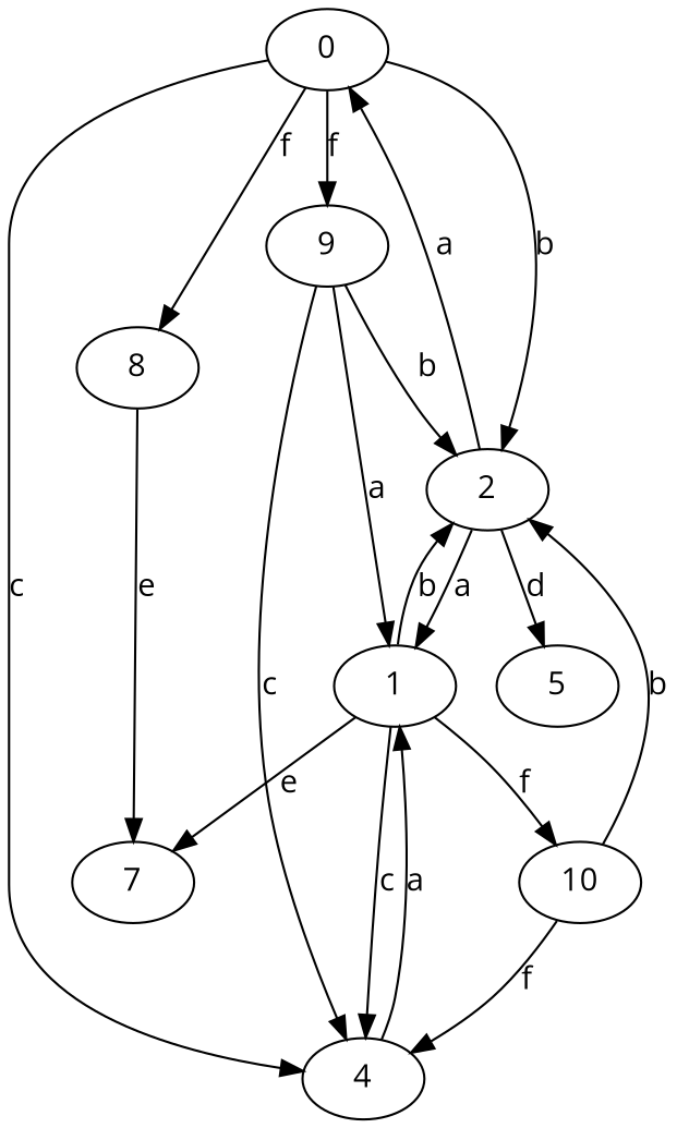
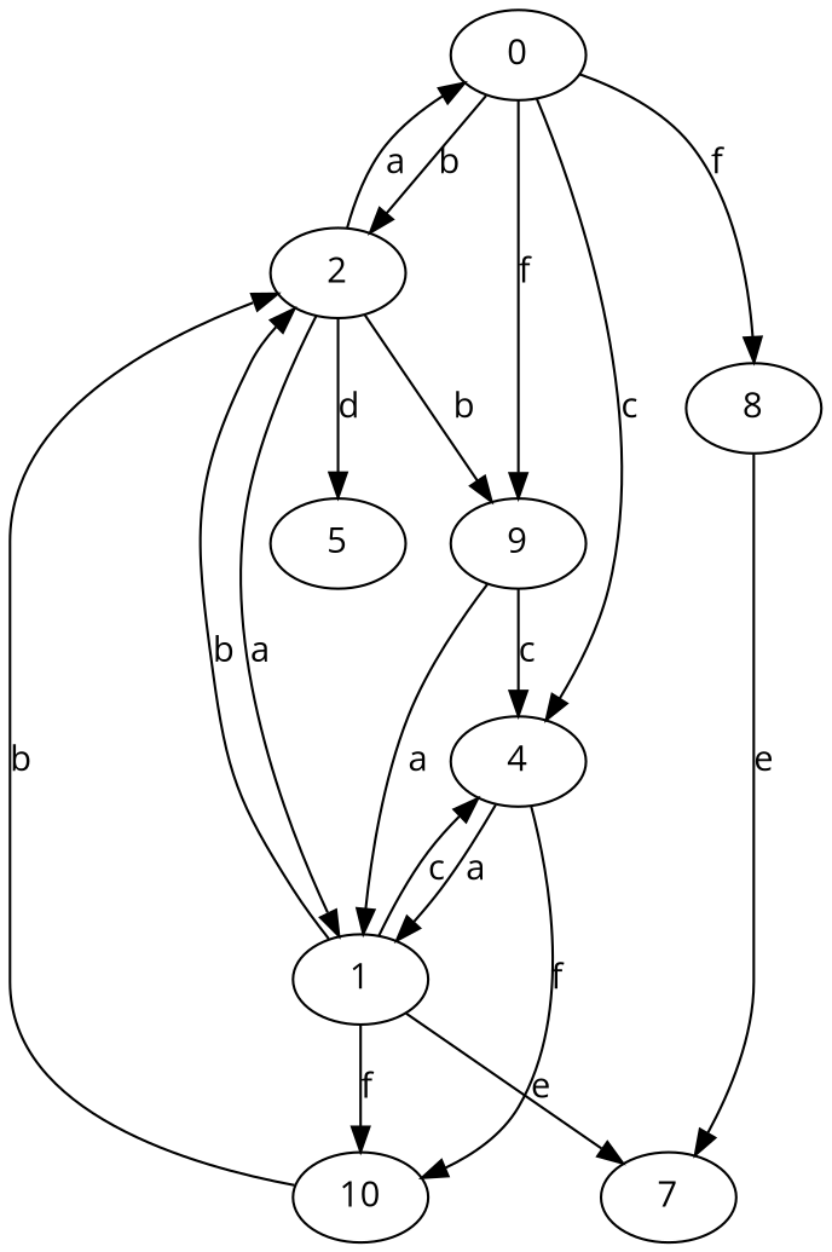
  strict digraph {
    fontname="Open Sans"
    node [fontname="Open Sans"]
    edge [fontname="Open Sans"]
    0
    2
    4
    8
    9
    1
    5
    10
    7
    0 -> 2 [label=b]
    0 -> 4 [label=c]
    0 -> 8 [label=f]
    0 -> 9 [label=f]
    2 -> 0 [label=a]
    2 -> 1 [label=a]
    2 -> 5 [label=d]
    4 -> 1 [label=a]
-   10 -> 4 [label=f]
+   4 -> 10 [label=f]
    8 -> 7 [label=e]
-   9 -> 2 [label=b]
+   2 -> 9 [label=b]
    9 -> 4 [label=c]
    9 -> 1 [label=a]
    1 -> 2 [label=b]
    1 -> 4 [label=c]
    1 -> 10 [label=f]
    1 -> 7 [label=e]
    10 -> 2 [label=b]
  }
